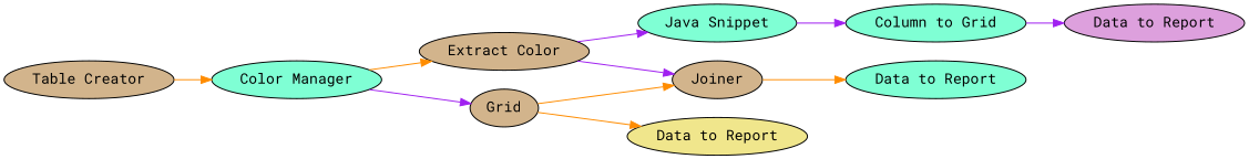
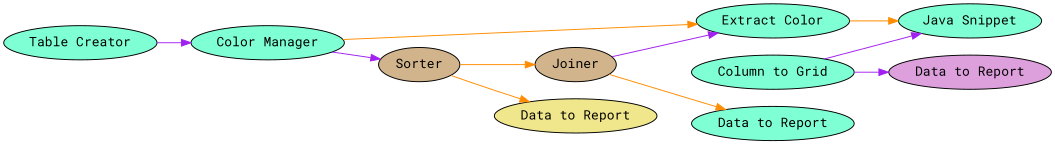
  digraph {
    fontname="Roboto Mono"
    rankdir=LR
    node [fillcolor=tan fontname="Roboto Mono" style=filled]
    edge [color=darkorange fontname="Roboto Mono"]
-   n1 [label="Extract Color"]
+   n1 [fillcolor=aquamarine label="Extract Color"]
    n2 [fillcolor=aquamarine label="Java Snippet"]
    n3 [label=Joiner]
    n4 [fillcolor=aquamarine label="Column to Grid"]
    n5 [fillcolor=aquamarine label="Data to Report"]
    n6 [fillcolor=plum label="Data to Report"]
-   n7 [label=Grid]
+   n7 [label=Sorter]
    n8 [fillcolor=khaki label="Data to Report"]
    n9 [fillcolor=aquamarine label="Color Manager"]
-   n10 [label="Table Creator"]
-   n1 -> n2 [color=purple]
-   n1 -> n3 [color=purple]
-   n2 -> n4 [color=purple]
+   n10 [fillcolor=aquamarine label="Table Creator"]
+   n1 -> n2
+   n3 -> n1 [color=purple]
+   n4 -> n2 [color=purple]
    n3 -> n5
    n4 -> n6 [color=purple]
    n7 -> n3
    n7 -> n8
    n9 -> n1
    n9 -> n7 [color=purple]
-   n10 -> n9
+   n10 -> n9 [color=purple]
  }
